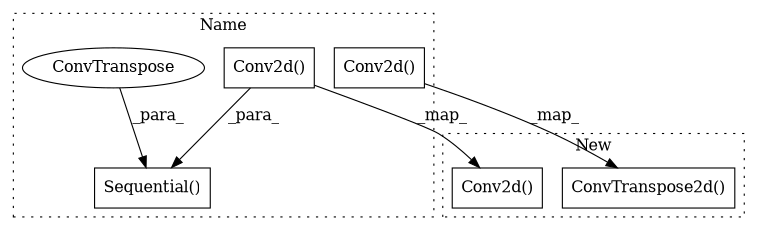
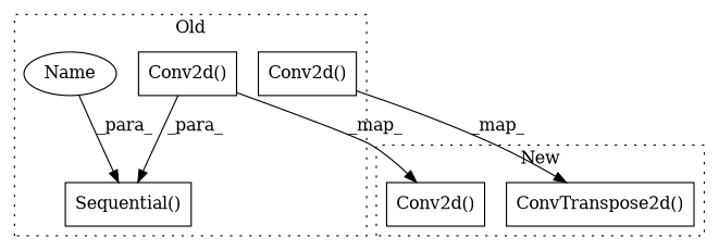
  digraph {
    node [a=75 l="10,84" shape=box]
    n1 [l="10,76" label="Conv2d()" s="1364,1385"]
    n2 [l="43,1" label="Sequential()" s="1770,1951"]
    n3 [label="Conv2d()" s="1813,1825"]
-   n4 [a=87 l=2 label=ConvTranspose s=1770 shape=ellipse]
+   n4 [a=87 l=2 label=Name s=1770 shape=ellipse]
    n5 [l="19,243" label="ConvTranspose2d()" s="1841,1939"]
    n6 [label="Conv2d()" s="2317,2342"]
    subgraph cluster_1 {
-     label=Name
+     label=Old
      style=dotted
      n1
      n2
      n3
      n4
    }
    subgraph cluster_2 {
      label=New
      style=dotted
      n5
      n6
    }
    n1 -> n5 [label=_map_]
    n3 -> n2 [label=_para_]
    n3 -> n6 [label=_map_]
    n4 -> n2 [label=_para_]
  }
